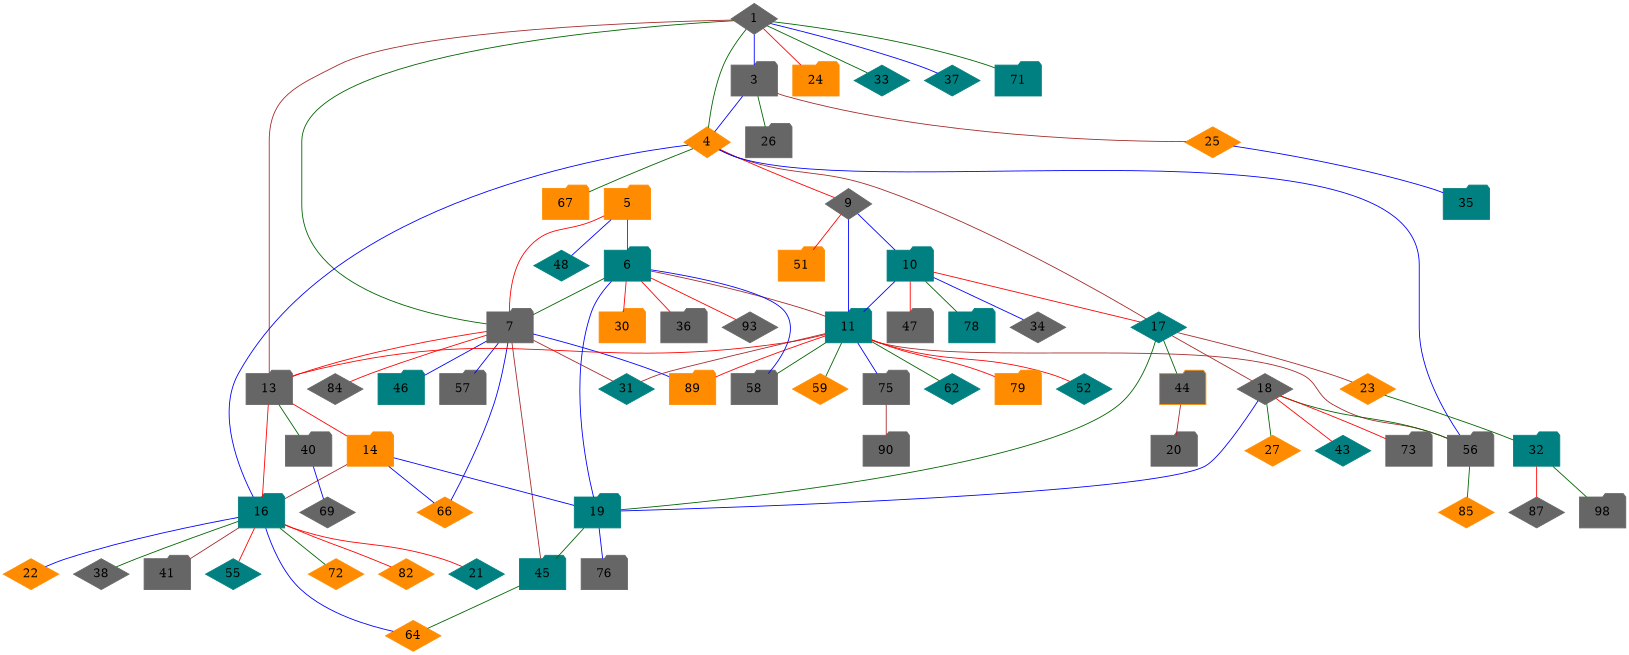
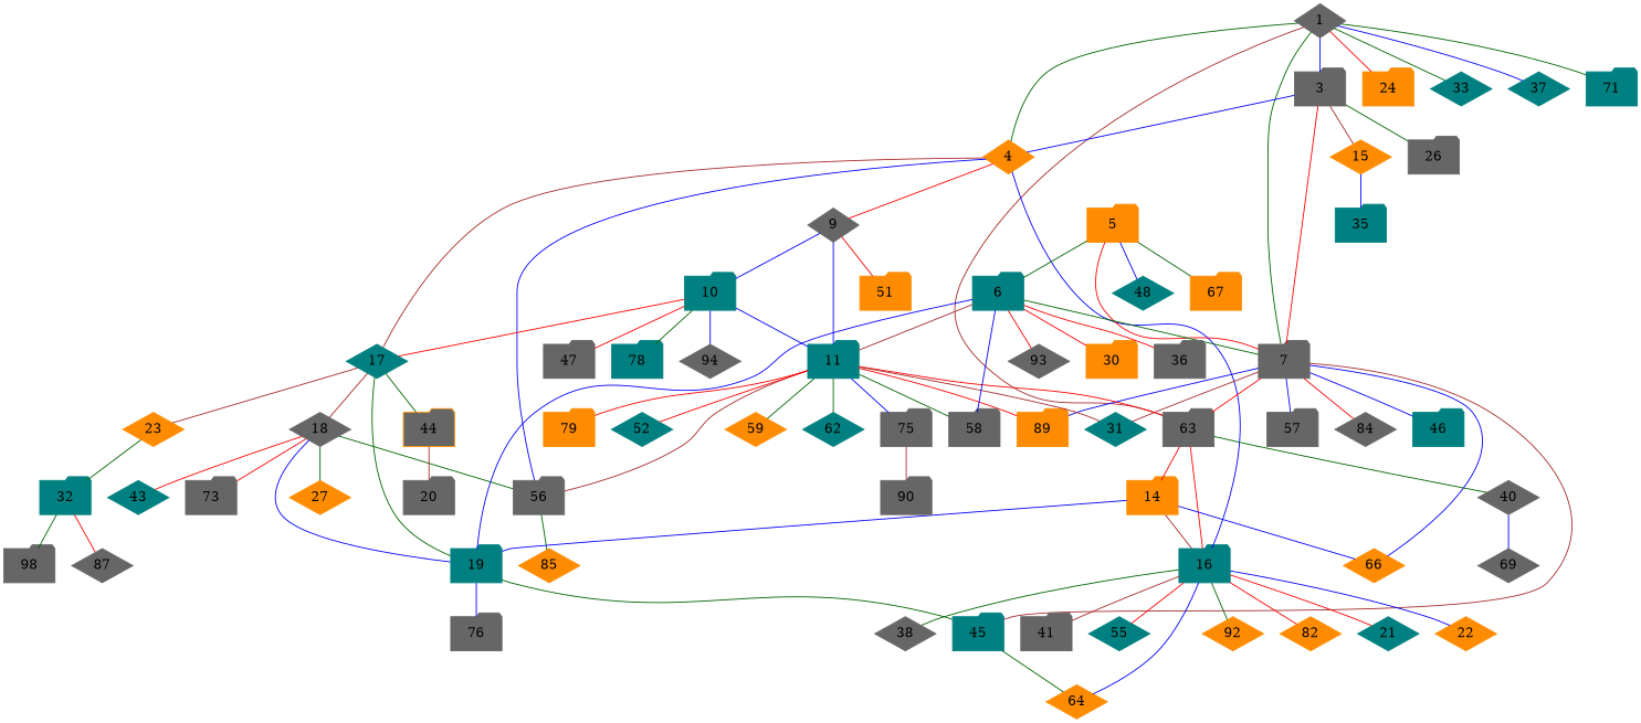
  graph {
    node [color=gray40 shape=folder style=filled]
    edge [color=blue]
    1 [shape=diamond super="+2"]
    3 [super="+60"]
    4 [color=darkorange shape=diamond super="+84"]
    7 [super="+83"]
-   13 [super="+15"]
+   13 [super="+15" label=63]
    24 [color=darkorange]
    33 [color=teal shape=diamond super="+80"]
    37 [color=teal shape=diamond]
    71 [color=teal]
-   25 [color=darkorange shape=diamond]
+   25 [color=darkorange shape=diamond label=15]
    26 [super="+49"]
    9 [shape=diamond super="+29"]
    16 [color=teal super="+39"]
    17 [color=teal shape=diamond super="+20"]
    56 [super="+74"]
    31 [color=teal shape=diamond]
    45 [color=teal super="+68"]
    46 [color=teal]
    57
    66 [color=darkorange shape=diamond]
    n21 [label=84 shape=diamond]
    89 [color=darkorange]
    14 [color=darkorange super="+63"]
-   40
+   40 [shape=diamond]
    35 [color=teal]
    11 [color=teal super="+12"]
    10 [color=teal super="+86"]
    51 [color=darkorange]
    21 [color=teal shape=diamond]
    22 [color=darkorange shape=diamond]
    38 [shape=diamond]
    41
    55 [color=teal shape=diamond]
    64 [color=darkorange shape=diamond]
-   72 [color=darkorange shape=diamond]
+   72 [color=darkorange shape=diamond label=92]
    82 [color=darkorange shape=diamond]
    19 [color=teal super="+54"]
    18 [shape=diamond super="+42"]
    23 [color=darkorange shape=diamond]
    44 [color=darkorange fillcolor=gray40 super="+61"]
    85 [color=darkorange shape=diamond]
    5 [color=darkorange super="+28"]
    6 [color=teal super="+8"]
    48 [color=teal shape=diamond]
    67 [color=darkorange]
    30 [color=darkorange]
    36
    n48 [label=93 shape=diamond]
    58
    52 [color=teal shape=diamond]
    59 [color=darkorange shape=diamond]
    62 [color=teal shape=diamond super="+77"]
    75
    79 [color=darkorange]
    76
-   34 [shape=diamond]
+   34 [shape=diamond label=94]
    47 [super="+50"]
    78 [color=teal]
    90
    69 [shape=diamond]
    27 [color=darkorange shape=diamond]
    43 [color=teal shape=diamond]
    73
    32 [color=teal super="+65"]
    n65 [label=20]
    87 [shape=diamond]
    n67 [label=98]
    1 -- 3 [weight=2]
    1 -- 4 [color=darkgreen weight=2]
    1 -- 7 [color=darkgreen]
    1 -- 13 [color=brown]
    1 -- 24 [color=red]
    1 -- 33 [color=darkgreen]
    1 -- 37
    1 -- 71 [color=darkgreen]
    3 -- 4
+   3 -- 7 [color=red]
    3 -- 25 [color=brown]
    3 -- 26 [color=darkgreen]
    4 -- 9 [color=red]
    4 -- 16
    4 -- 17 [color=brown]
    4 -- 56
    7 -- 13 [color=red]
    7 -- 31 [color=brown]
    7 -- 45 [color=brown]
    7 -- 46
    7 -- 57
    7 -- 66
    7 -- n21 [color=red]
    7 -- 89
    13 -- 16 [color=red weight=2]
    13 -- 14 [color=red weight=2]
    13 -- 40 [color=darkgreen]
    25 -- 35
    9 -- 11 [weight=2]
    9 -- 10
    9 -- 51 [color=red]
    16 -- 21 [color=red]
    16 -- 22
    16 -- 38 [color=darkgreen]
    16 -- 41 [color=brown]
    16 -- 55 [color=red]
    16 -- 64
    16 -- 72 [color=darkgreen]
    16 -- 82 [color=red]
    17 -- 19 [color=darkgreen weight=2]
    17 -- 18 [color=brown weight=2]
    17 -- 23 [color=brown]
    17 -- 44 [color=darkgreen]
    56 -- 85 [color=darkgreen]
    45 -- 64 [color=darkgreen]
    14 -- 16 [color=brown]
    14 -- 66
    14 -- 19
    40 -- 69
    11 -- 13 [color=red]
    11 -- 56 [color=brown]
    11 -- 31 [color=brown]
    11 -- 89 [color=red]
    11 -- 58 [color=darkgreen]
    11 -- 52 [color=red]
    11 -- 59 [color=darkgreen]
    11 -- 62 [color=darkgreen]
    11 -- 75
    11 -- 79 [color=red]
    10 -- 17 [color=red]
    10 -- 11 [weight=2]
    10 -- 34
    10 -- 47 [color=red]
    10 -- 78 [color=darkgreen]
    19 -- 45 [color=darkgreen]
    19 -- 76
    18 -- 56 [color=darkgreen]
    18 -- 19
    18 -- 27 [color=darkgreen]
    18 -- 43 [color=red]
    18 -- 73 [color=red]
    23 -- 32 [color=darkgreen]
    44 -- n65 [color=brown]
    5 -- 7 [color=red]
    5 -- 6 [color=darkgreen weight=2]
    5 -- 48
-   4 -- 67 [color=darkgreen]
+   5 -- 67 [color=darkgreen]
    6 -- 7 [color=darkgreen weight=2]
    6 -- 11 [color=brown]
    6 -- 19 [weight=2]
    6 -- 30 [color=red]
    6 -- 36 [color=red]
    6 -- n48 [color=red]
    6 -- 58
    75 -- 90 [color=brown]
    32 -- 87 [color=red]
    32 -- n67 [color=darkgreen]
  }
